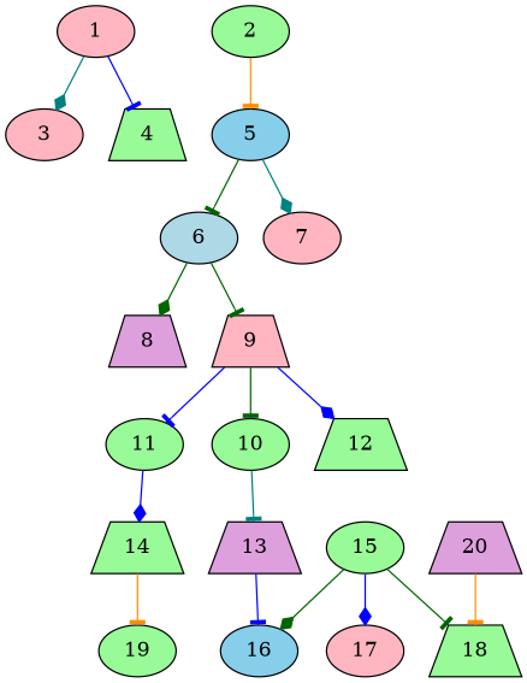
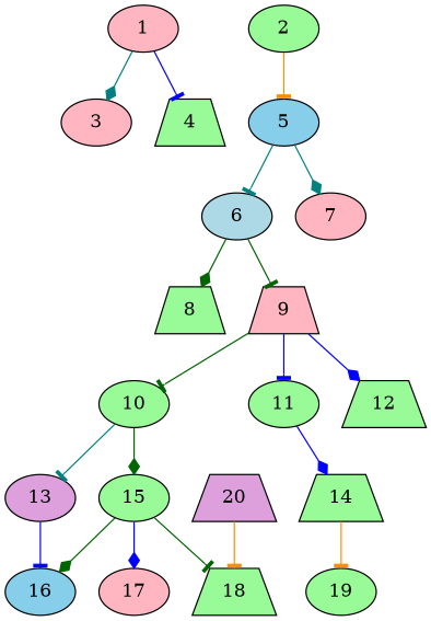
  digraph {
    node [alpha=0.13 fillcolor=palegreen shape=ellipse style=filled]
    edge [arrowhead=tee color=blue]
    1 [alpha=0.11 expect_size=21193728 fillcolor=lightpink]
    3 [expect_size=20203520 fillcolor=lightpink]
    4 [alpha=0.05 expect_size=13770752 shape=trapezium]
    2 [alpha=0.16 expect_size=43571200]
    5 [alpha=0.00 expect_size=28148736 fillcolor=skyblue]
    6 [alpha=0.12 expect_size=23516160 fillcolor=lightblue]
    7 [alpha=0.00 expect_size=43872256 fillcolor=lightpink]
-   8 [alpha=0.10 expect_size=21479424 fillcolor=plum shape=trapezium]
+   8 [alpha=0.10 expect_size=21479424 shape=trapezium]
    9 [alpha=0.14 expect_size=8352768 fillcolor=lightpink shape=trapezium]
    10 [expect_size=39548928]
    11 [alpha=0.17 expect_size=35978240]
    12 [alpha=0.08 expect_size=15130624 shape=trapezium]
-   13 [expect_size=52190208 fillcolor=plum shape=trapezium]
+   13 [expect_size=52190208 fillcolor=plum]
    15 [alpha=0.06 expect_size=47391744]
    14 [alpha=0.03 expect_size=34975744 shape=trapezium]
    16 [alpha=0.15 expect_size=48225280 fillcolor=skyblue]
    17 [alpha=0.16 expect_size=29058048 fillcolor=lightpink]
    18 [alpha=0.09 expect_size=29457408 shape=trapezium]
    19 [alpha=0.08 expect_size=5390336]
    20 [alpha=0.03 expect_size=39103488 fillcolor=plum shape=trapezium]
    1 -> 3 [arrowhead=diamond color=teal]
    1 -> 4
    2 -> 5 [color=darkorange]
-   5 -> 6 [color=darkgreen]
+   5 -> 6 [color=teal]
    5 -> 7 [arrowhead=diamond color=teal]
    6 -> 8 [arrowhead=diamond color=darkgreen]
    6 -> 9 [color=darkgreen]
    9 -> 10 [color=darkgreen]
    9 -> 11
    9 -> 12 [arrowhead=diamond]
    10 -> 13 [color=teal]
+   10 -> 15 [arrowhead=diamond color=darkgreen]
    11 -> 14 [arrowhead=diamond]
    13 -> 16
    15 -> 16 [arrowhead=diamond color=darkgreen]
    15 -> 17 [arrowhead=diamond]
    15 -> 18 [color=darkgreen]
    14 -> 19 [color=darkorange]
    20 -> 18 [color=darkorange]
  }
